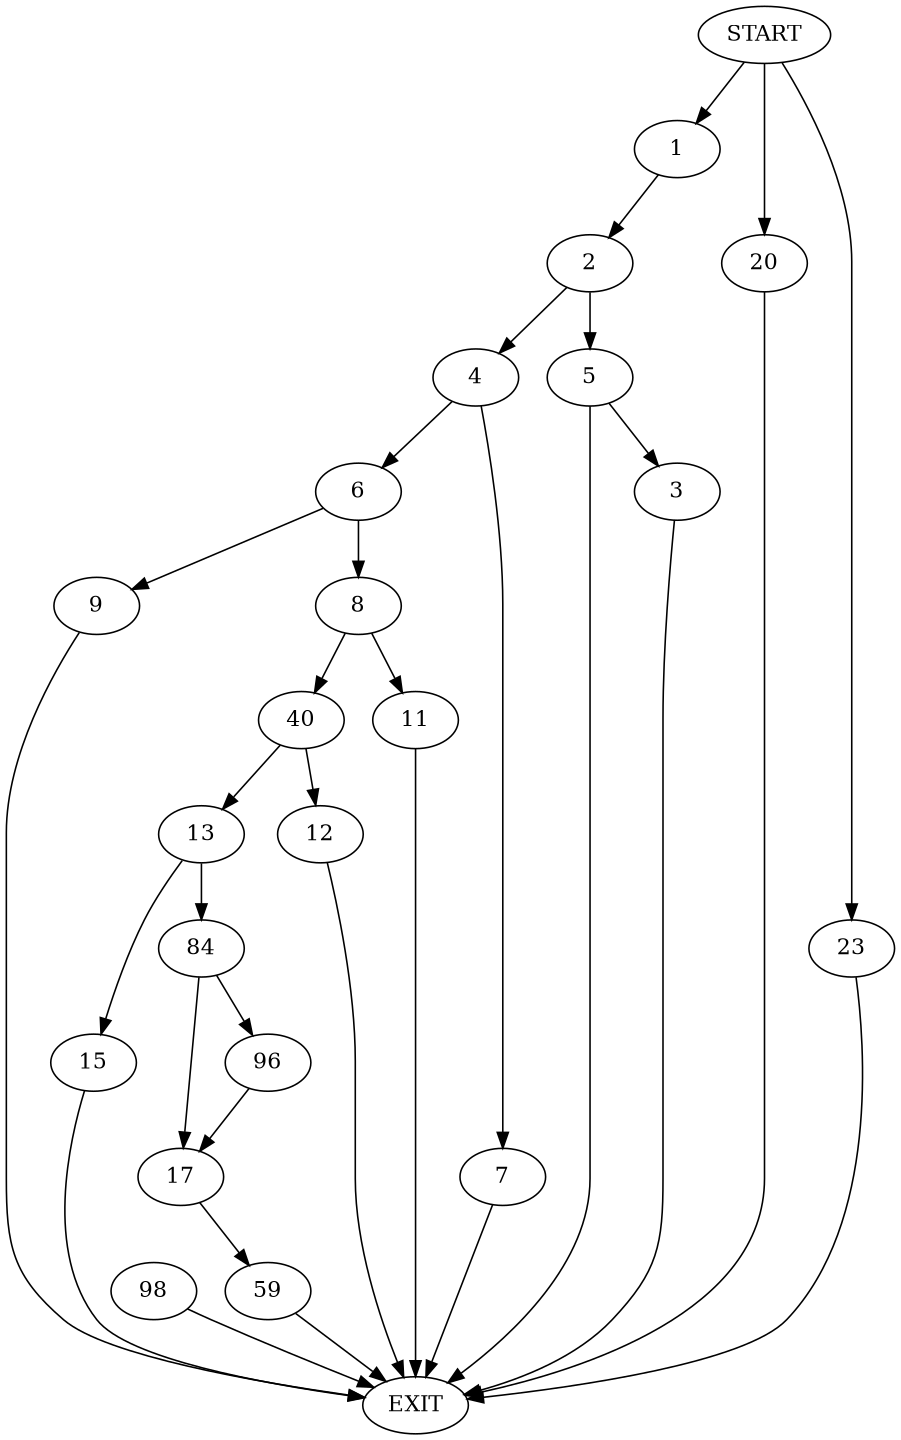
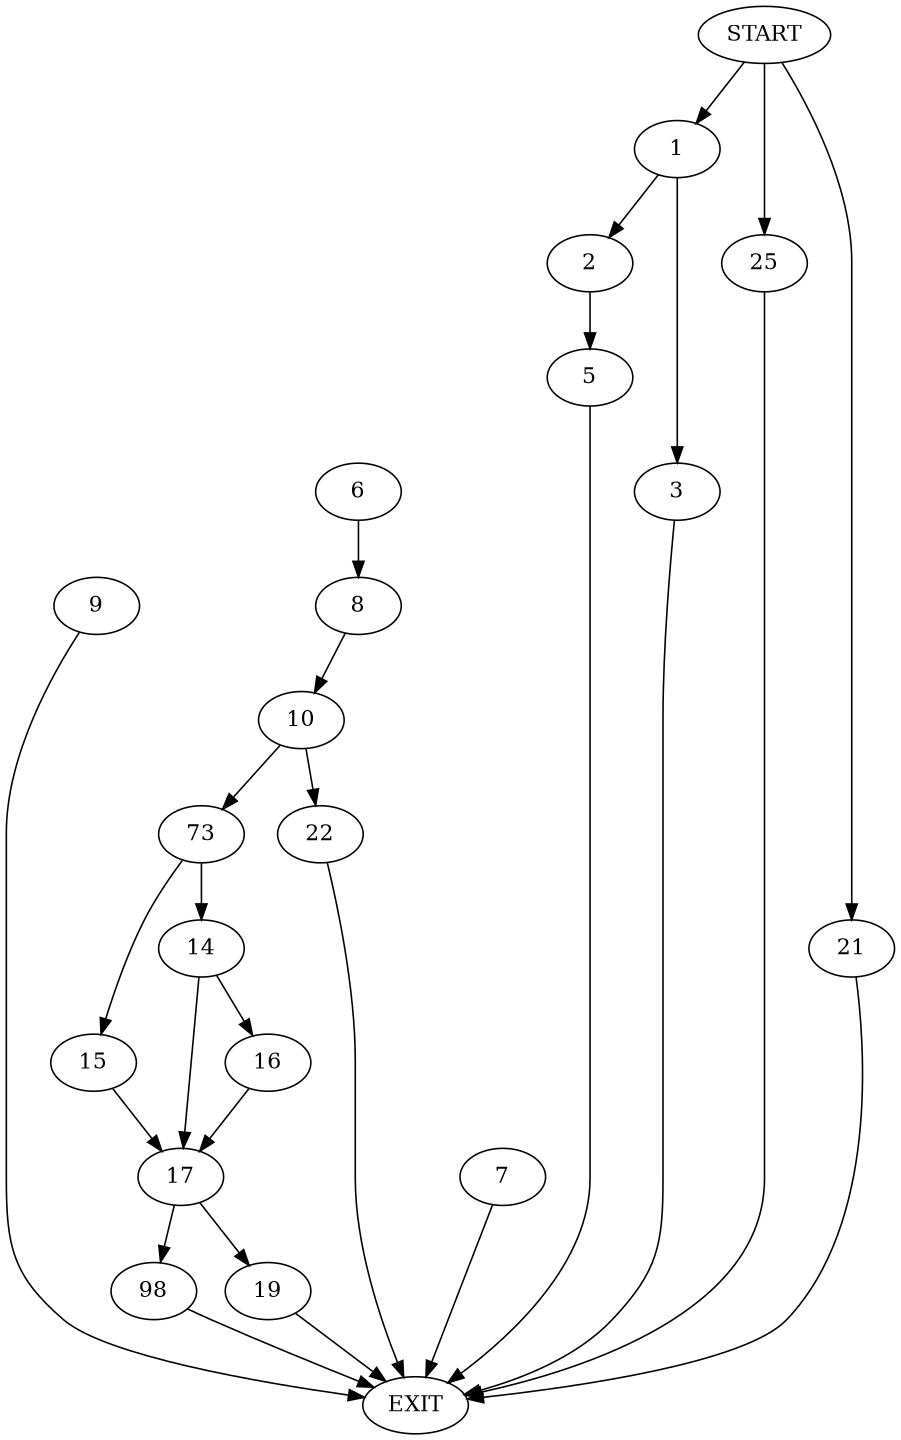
  digraph {
    n1 [label=START]
    1
-   20
-   21 [label=23]
+   20 [label=25]
+   21
    2
    3
    n7 [label=EXIT]
-   4
    5
    6
    7
    8
    9
-   10 [label=40]
-   11
-   12
-   13
-   14 [label=84]
+   10
+   12 [label=22]
+   13 [label=73]
+   14
    15
-   16 [label=96]
+   16
    17
    n22 [label=98]
-   19 [label=59]
+   19
    n1 -> 1
    n1 -> 20
    n1 -> 21
    1 -> 2
-   5 -> 3
+   1 -> 3
    20 -> n7
    21 -> n7
-   2 -> 4
    2 -> 5
    3 -> n7
-   4 -> 6
-   4 -> 7
    5 -> n7
    6 -> 8
-   6 -> 9
    7 -> n7
    8 -> 10
-   8 -> 11
    9 -> n7
    10 -> 12
    10 -> 13
-   11 -> n7
    12 -> n7
    13 -> 14
    13 -> 15
    14 -> 16
    14 -> 17
-   15 -> n7
+   15 -> 17
    16 -> 17
+   17 -> n22
    17 -> 19
    n22 -> n7
    19 -> n7
  }
